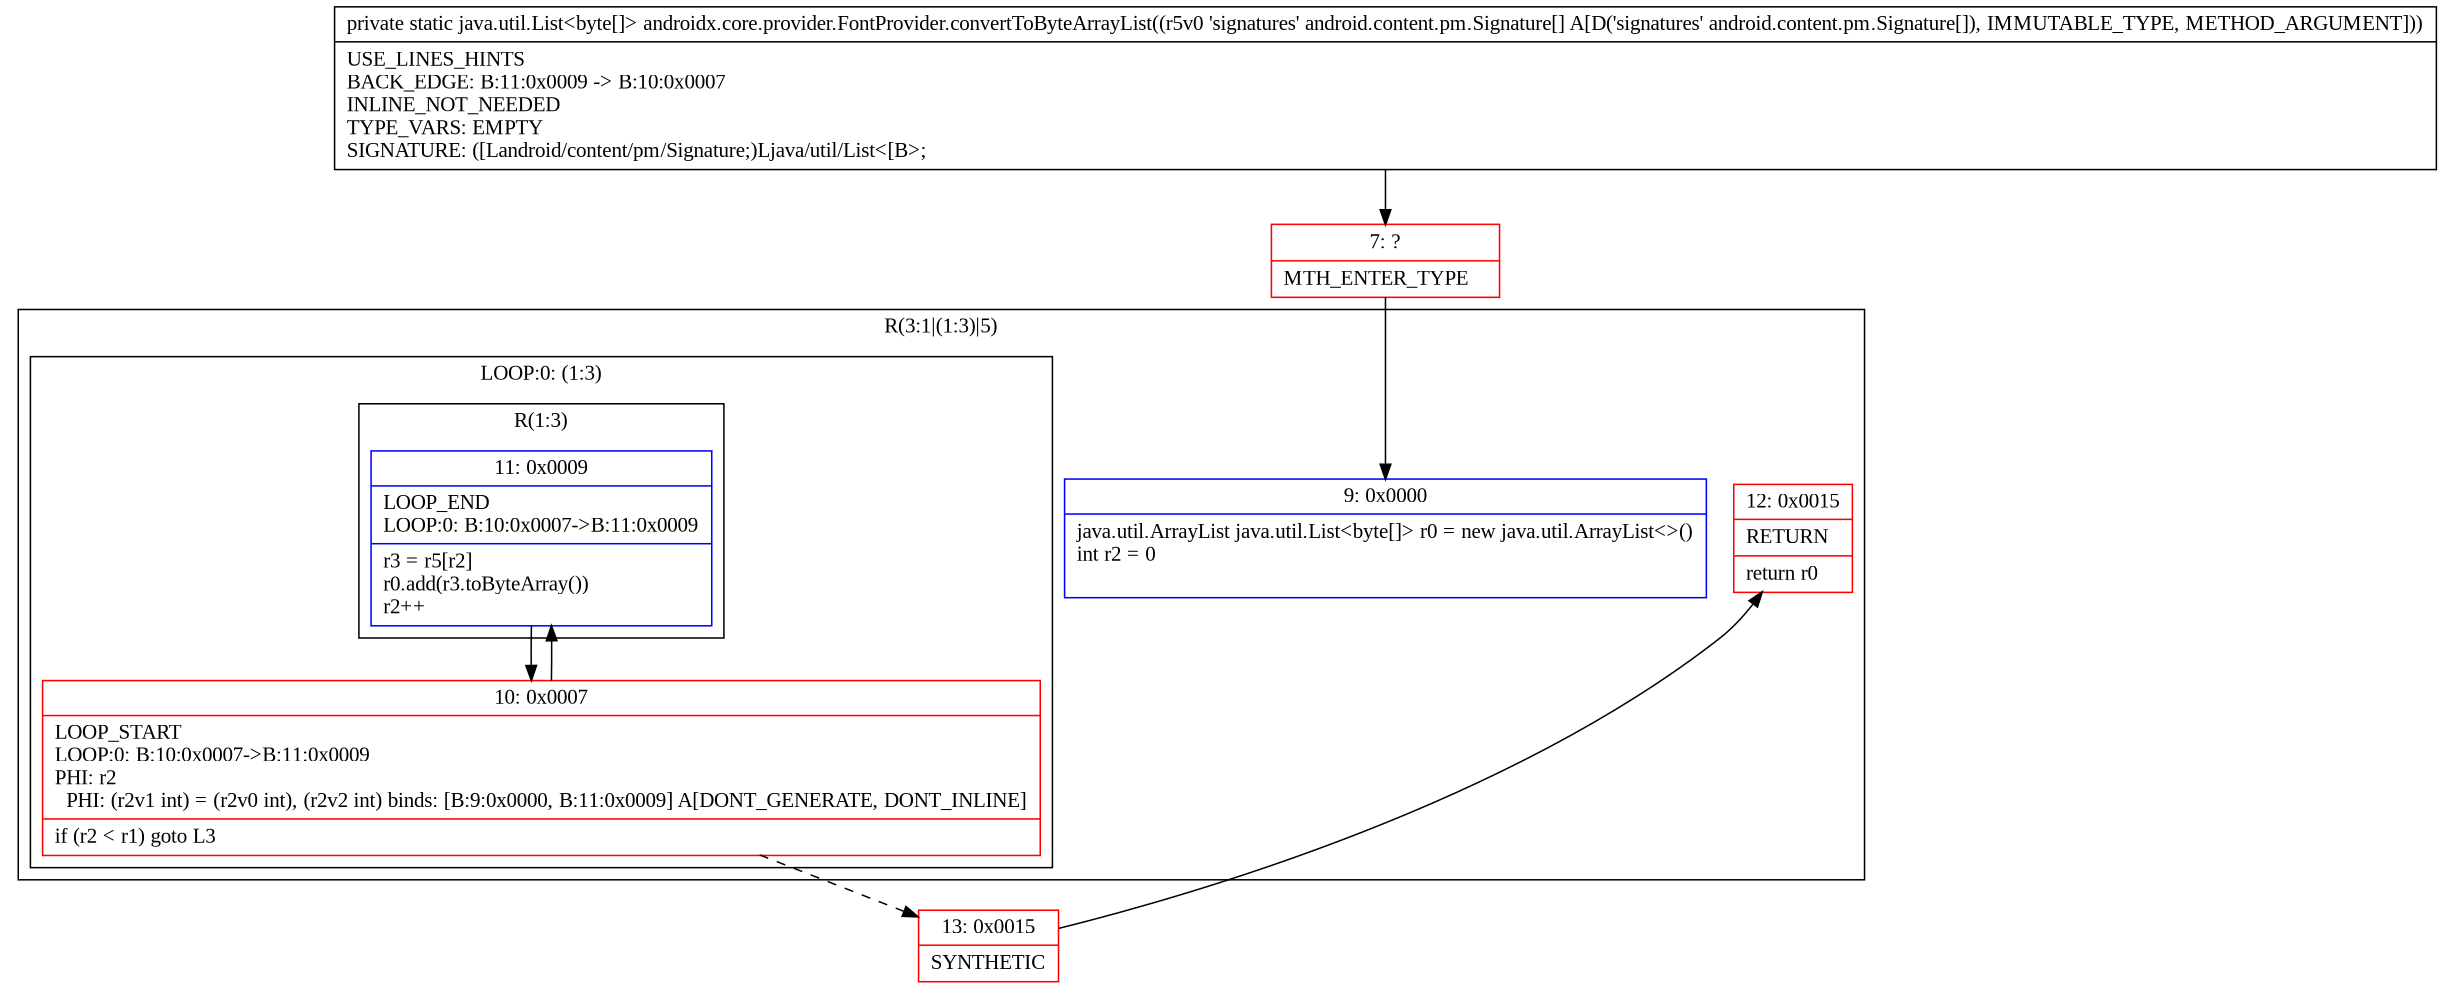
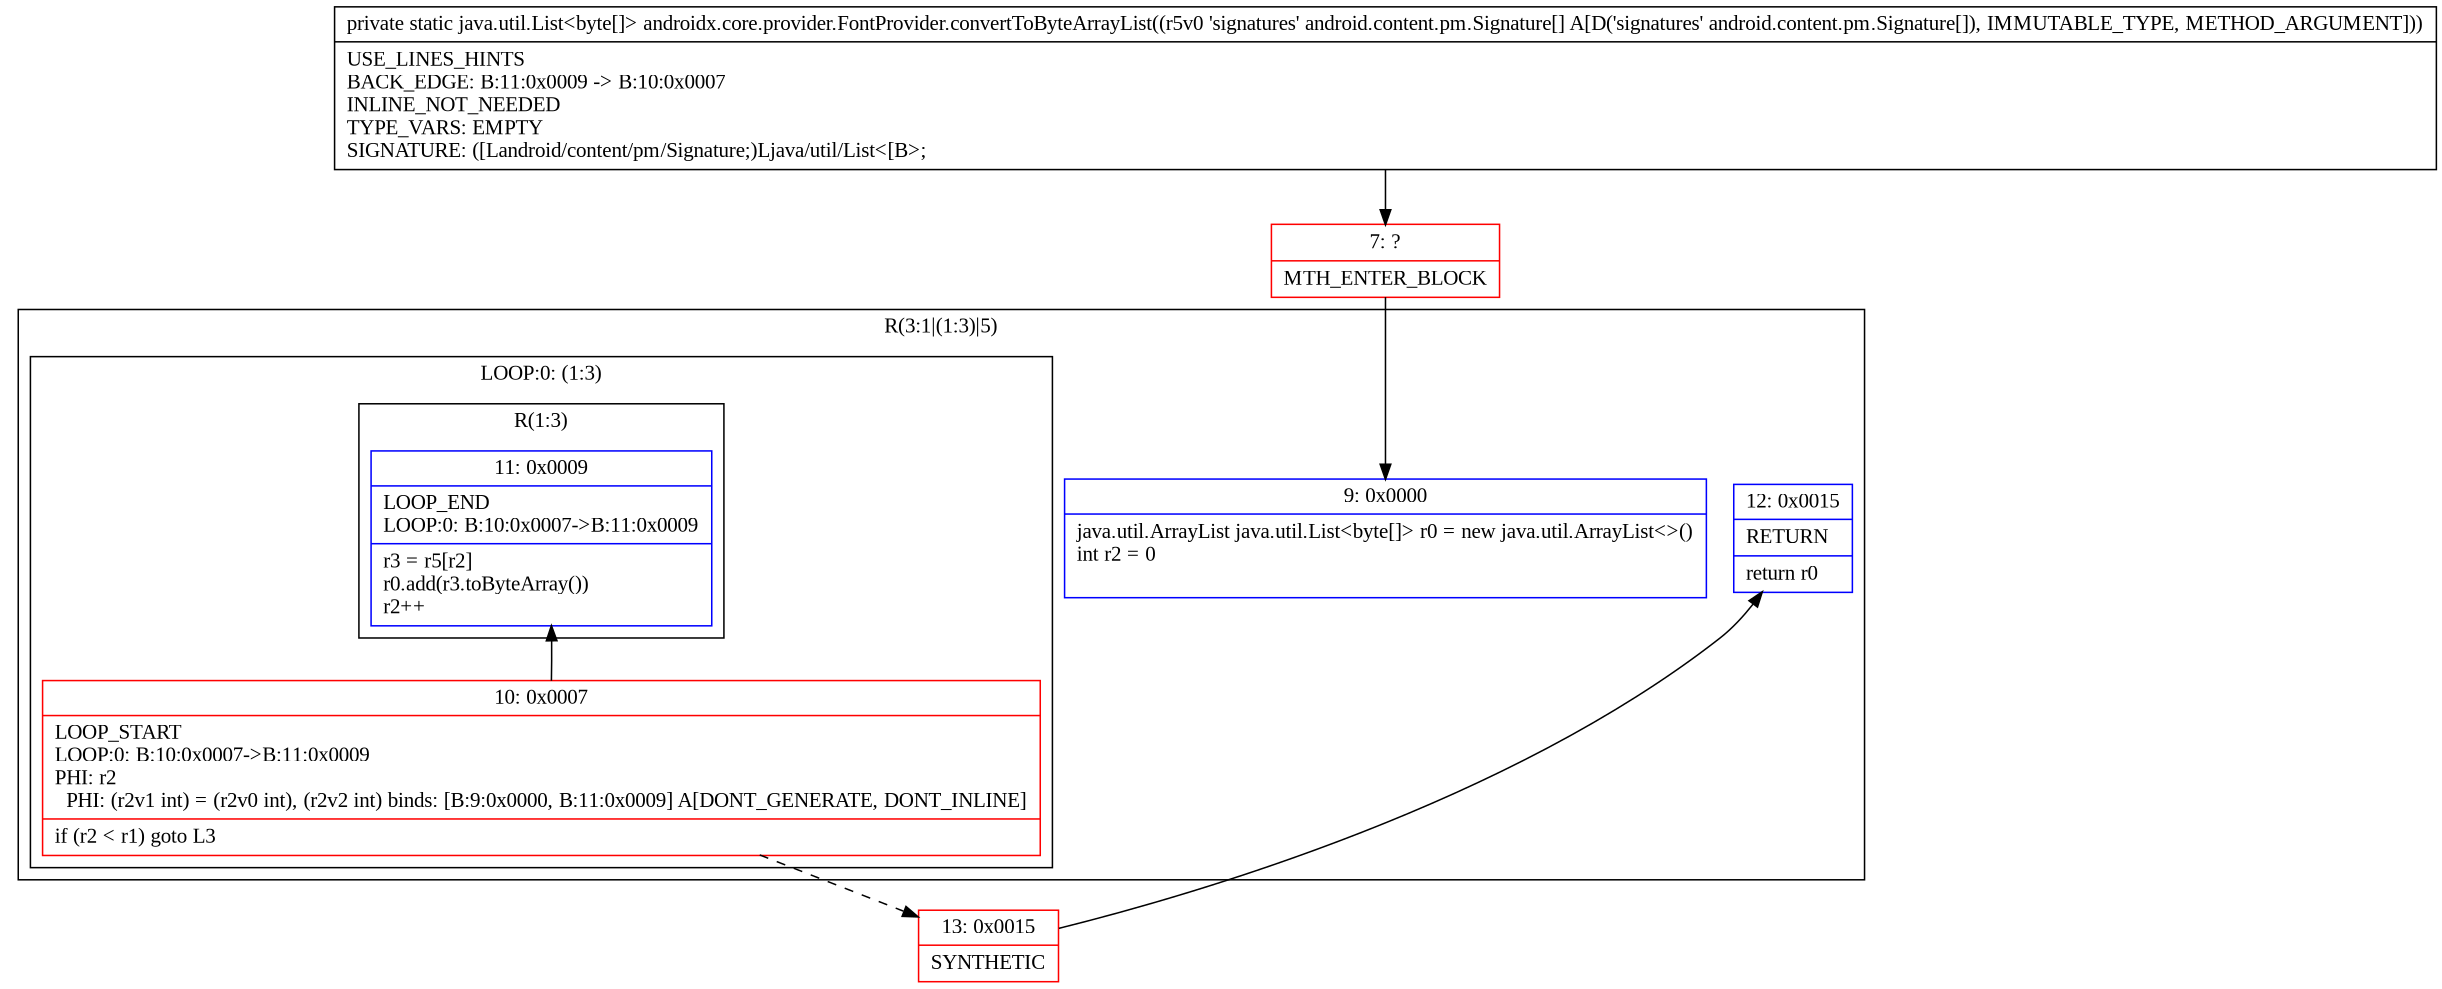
  digraph {
    fontname="Liberation Serif"
    node [color=blue fontname="Liberation Serif" shape=record]
    edge [fontname="Liberation Serif"]
    n1 [label="{11\:\ 0x0009|LOOP_END\lLOOP:0: B:10:0x0007\-\>B:11:0x0009\l|r3 = r5[r2]\lr0.add(r3.toByteArray())\lr2++\l}"]
    n2 [color=red label="{10\:\ 0x0007|LOOP_START\lLOOP:0: B:10:0x0007\-\>B:11:0x0009\lPHI: r2 \l  PHI: (r2v1 int) = (r2v0 int), (r2v2 int) binds: [B:9:0x0000, B:11:0x0009] A[DONT_GENERATE, DONT_INLINE]\l|if (r2 \< r1) goto L3\l}"]
    n3 [label="{9\:\ 0x0000|java.util.ArrayList java.util.List\<byte[]\> r0 = new java.util.ArrayList\<\>()\lint r2 = 0\l\l}"]
-   n4 [color=red label="{12\:\ 0x0015|RETURN\l|return r0\l}"]
+   n4 [label="{12\:\ 0x0015|RETURN\l|return r0\l}"]
    n5 [color=red label="{13\:\ 0x0015|SYNTHETIC\l}"]
-   n6 [color=red label="{7\:\ ?|MTH_ENTER_TYPE\l}"]
+   n6 [color=red label="{7\:\ ?|MTH_ENTER_BLOCK\l}"]
    n7 [label="{private static java.util.List\<byte[]\> androidx.core.provider.FontProvider.convertToByteArrayList((r5v0 'signatures' android.content.pm.Signature[] A[D('signatures' android.content.pm.Signature[]), IMMUTABLE_TYPE, METHOD_ARGUMENT]))  | USE_LINES_HINTS\lBACK_EDGE: B:11:0x0009 \-\> B:10:0x0007\lINLINE_NOT_NEEDED\lTYPE_VARS: EMPTY\lSIGNATURE: ([Landroid\/content\/pm\/Signature;)Ljava\/util\/List\<[B\>;\l}" color=""]
    subgraph cluster_1 {
      label="R(3:1|(1:3)|5)"
      n3
      n4
      subgraph cluster_2 {
        label="LOOP:0: (1:3)"
        n2
        subgraph cluster_3 {
          label="R(1:3)"
          n1
        }
      }
    }
-   n1 -> n2
    n2 -> n1
    n2 -> n5 [style=dashed]
    n5 -> n4
    n6 -> n3
    n7 -> n6
  }
